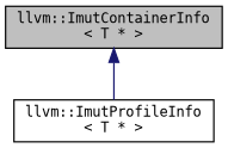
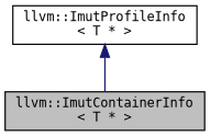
  digraph {
    fontname="DejaVu Sans Mono"
    node [color=black fontname="DejaVu Sans Mono" fontsize=10 shape=record]
    n1 [fillcolor=grey75 fontcolor=black height=0.2 label="llvm::ImutContainerInfo\l\< T * \>" style=filled width=0.4]
    n2 [height=0.2 label="llvm::ImutProfileInfo\l\< T * \>" width=0.4]
-   n1 -> n2 [color=midnightblue dir=back fontname="DejaVu Sans Mono" fontsize=10 labelfontname=Helvetica labelfontsize=10 style=solid]
+   n2 -> n1 [color=midnightblue dir=back fontname="DejaVu Sans Mono" fontsize=10 labelfontname=Helvetica labelfontsize=10 style=solid]
  }
